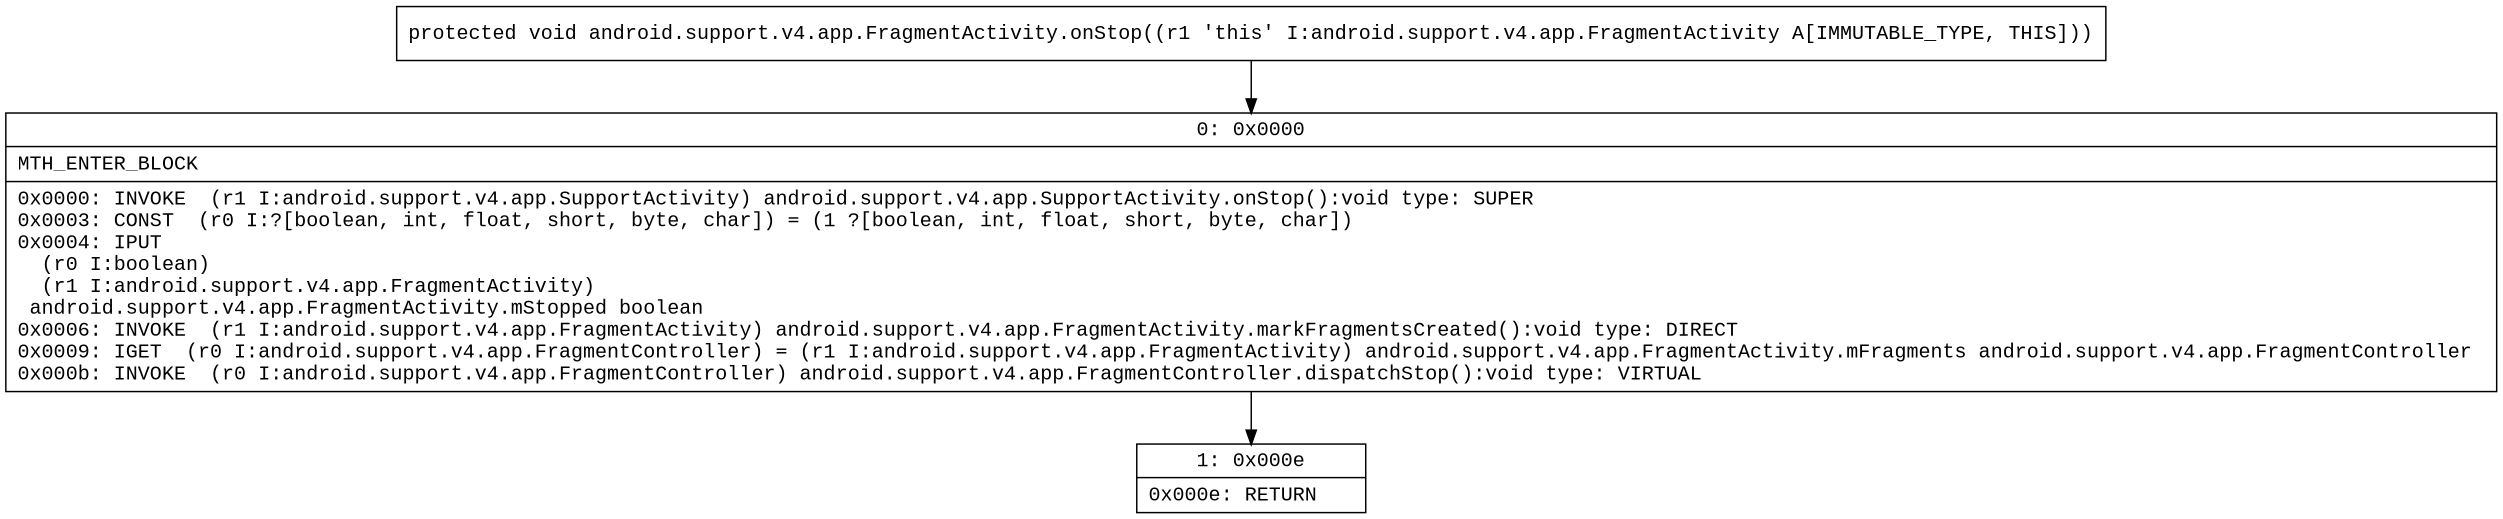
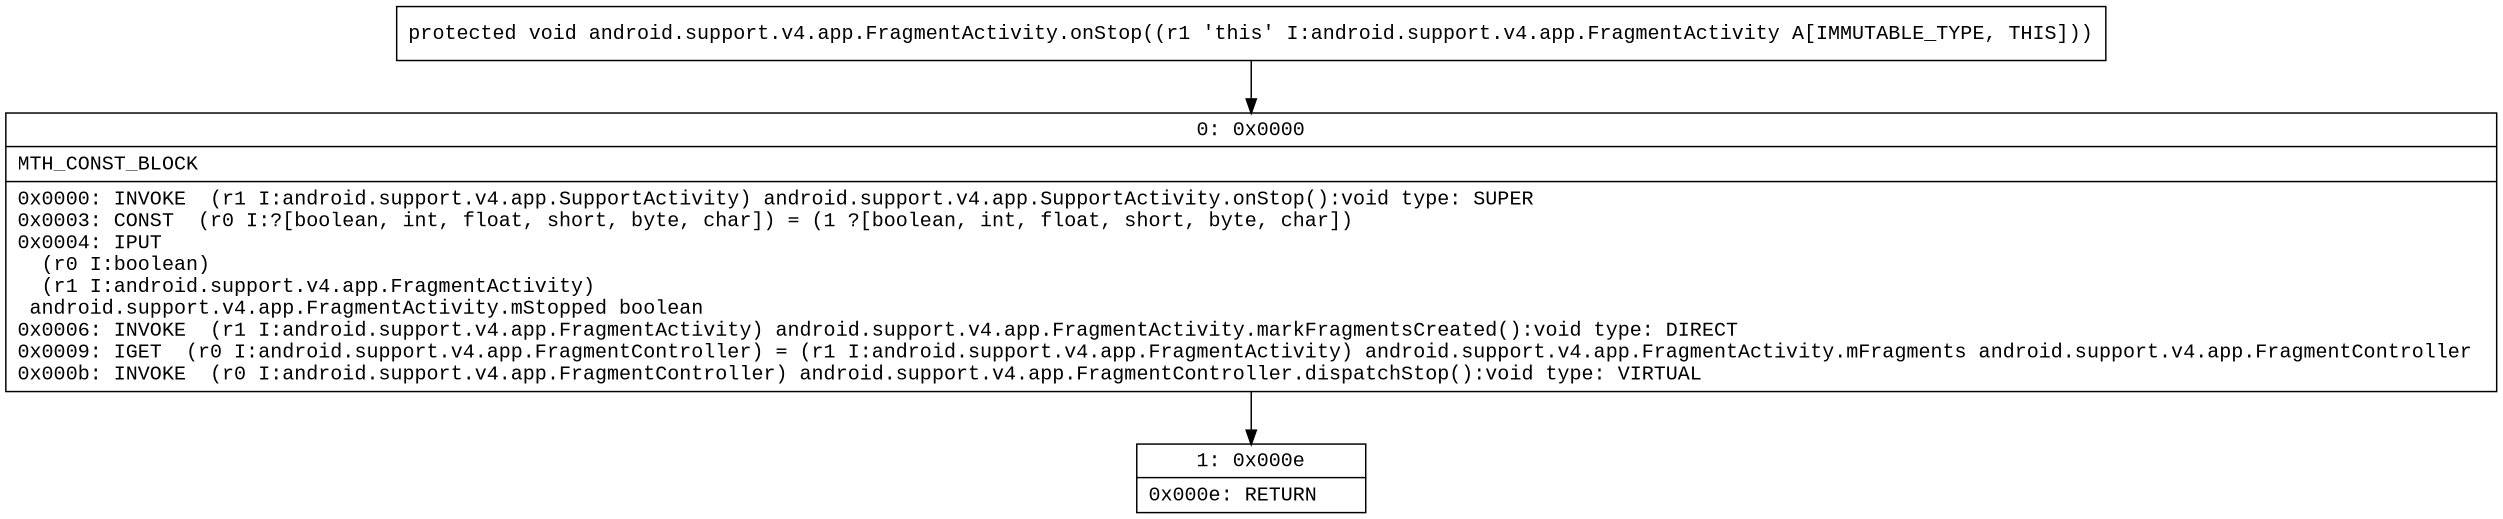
  digraph {
    fontname="Liberation Mono"
    node [shape=record fontname="Liberation Mono"]
    edge [fontname="Liberation Mono"]
-   n1 [label="{0\:\ 0x0000|MTH_ENTER_BLOCK\l|0x0000: INVOKE  (r1 I:android.support.v4.app.SupportActivity) android.support.v4.app.SupportActivity.onStop():void type: SUPER \l0x0003: CONST  (r0 I:?[boolean, int, float, short, byte, char]) = (1 ?[boolean, int, float, short, byte, char]) \l0x0004: IPUT  \l  (r0 I:boolean)\l  (r1 I:android.support.v4.app.FragmentActivity)\l android.support.v4.app.FragmentActivity.mStopped boolean \l0x0006: INVOKE  (r1 I:android.support.v4.app.FragmentActivity) android.support.v4.app.FragmentActivity.markFragmentsCreated():void type: DIRECT \l0x0009: IGET  (r0 I:android.support.v4.app.FragmentController) = (r1 I:android.support.v4.app.FragmentActivity) android.support.v4.app.FragmentActivity.mFragments android.support.v4.app.FragmentController \l0x000b: INVOKE  (r0 I:android.support.v4.app.FragmentController) android.support.v4.app.FragmentController.dispatchStop():void type: VIRTUAL \l}"]
+   n1 [label="{0\:\ 0x0000|MTH_CONST_BLOCK\l|0x0000: INVOKE  (r1 I:android.support.v4.app.SupportActivity) android.support.v4.app.SupportActivity.onStop():void type: SUPER \l0x0003: CONST  (r0 I:?[boolean, int, float, short, byte, char]) = (1 ?[boolean, int, float, short, byte, char]) \l0x0004: IPUT  \l  (r0 I:boolean)\l  (r1 I:android.support.v4.app.FragmentActivity)\l android.support.v4.app.FragmentActivity.mStopped boolean \l0x0006: INVOKE  (r1 I:android.support.v4.app.FragmentActivity) android.support.v4.app.FragmentActivity.markFragmentsCreated():void type: DIRECT \l0x0009: IGET  (r0 I:android.support.v4.app.FragmentController) = (r1 I:android.support.v4.app.FragmentActivity) android.support.v4.app.FragmentActivity.mFragments android.support.v4.app.FragmentController \l0x000b: INVOKE  (r0 I:android.support.v4.app.FragmentController) android.support.v4.app.FragmentController.dispatchStop():void type: VIRTUAL \l}"]
    n2 [label="{1\:\ 0x000e|0x000e: RETURN   \l}"]
    n3 [label="{protected void android.support.v4.app.FragmentActivity.onStop((r1 'this' I:android.support.v4.app.FragmentActivity A[IMMUTABLE_TYPE, THIS])) }"]
    n1 -> n2
    n3 -> n1
  }
